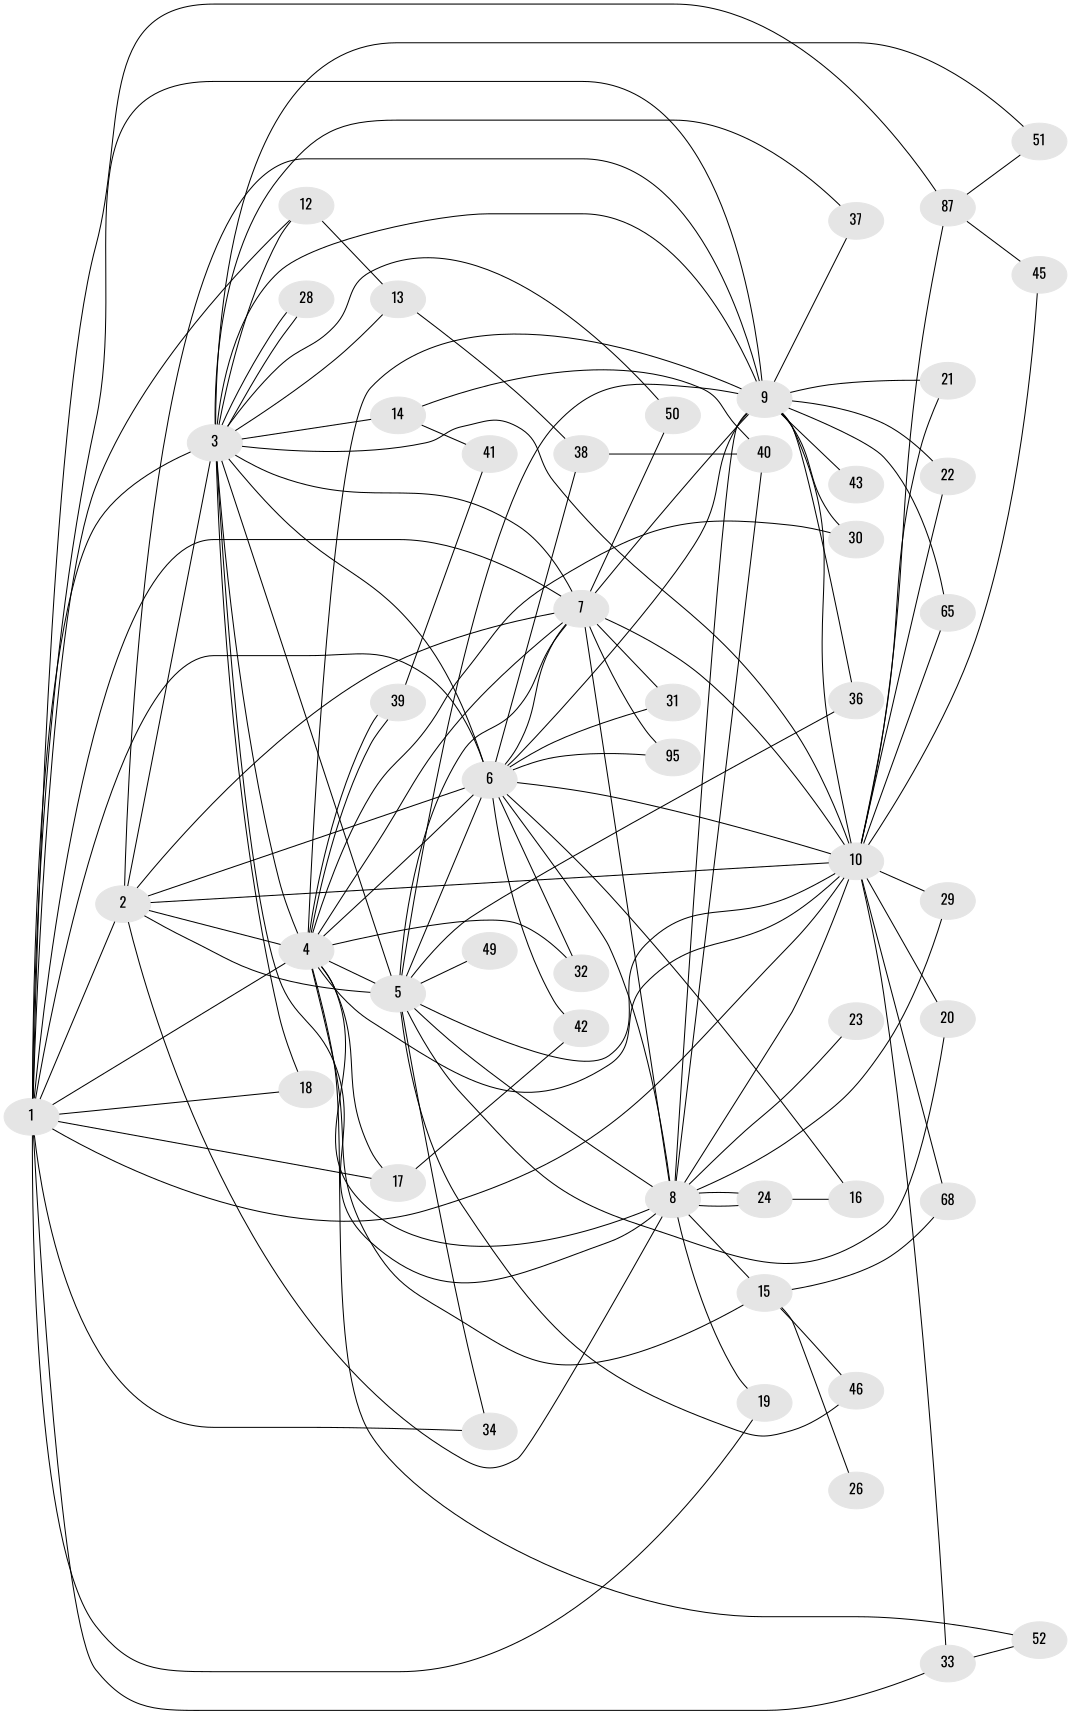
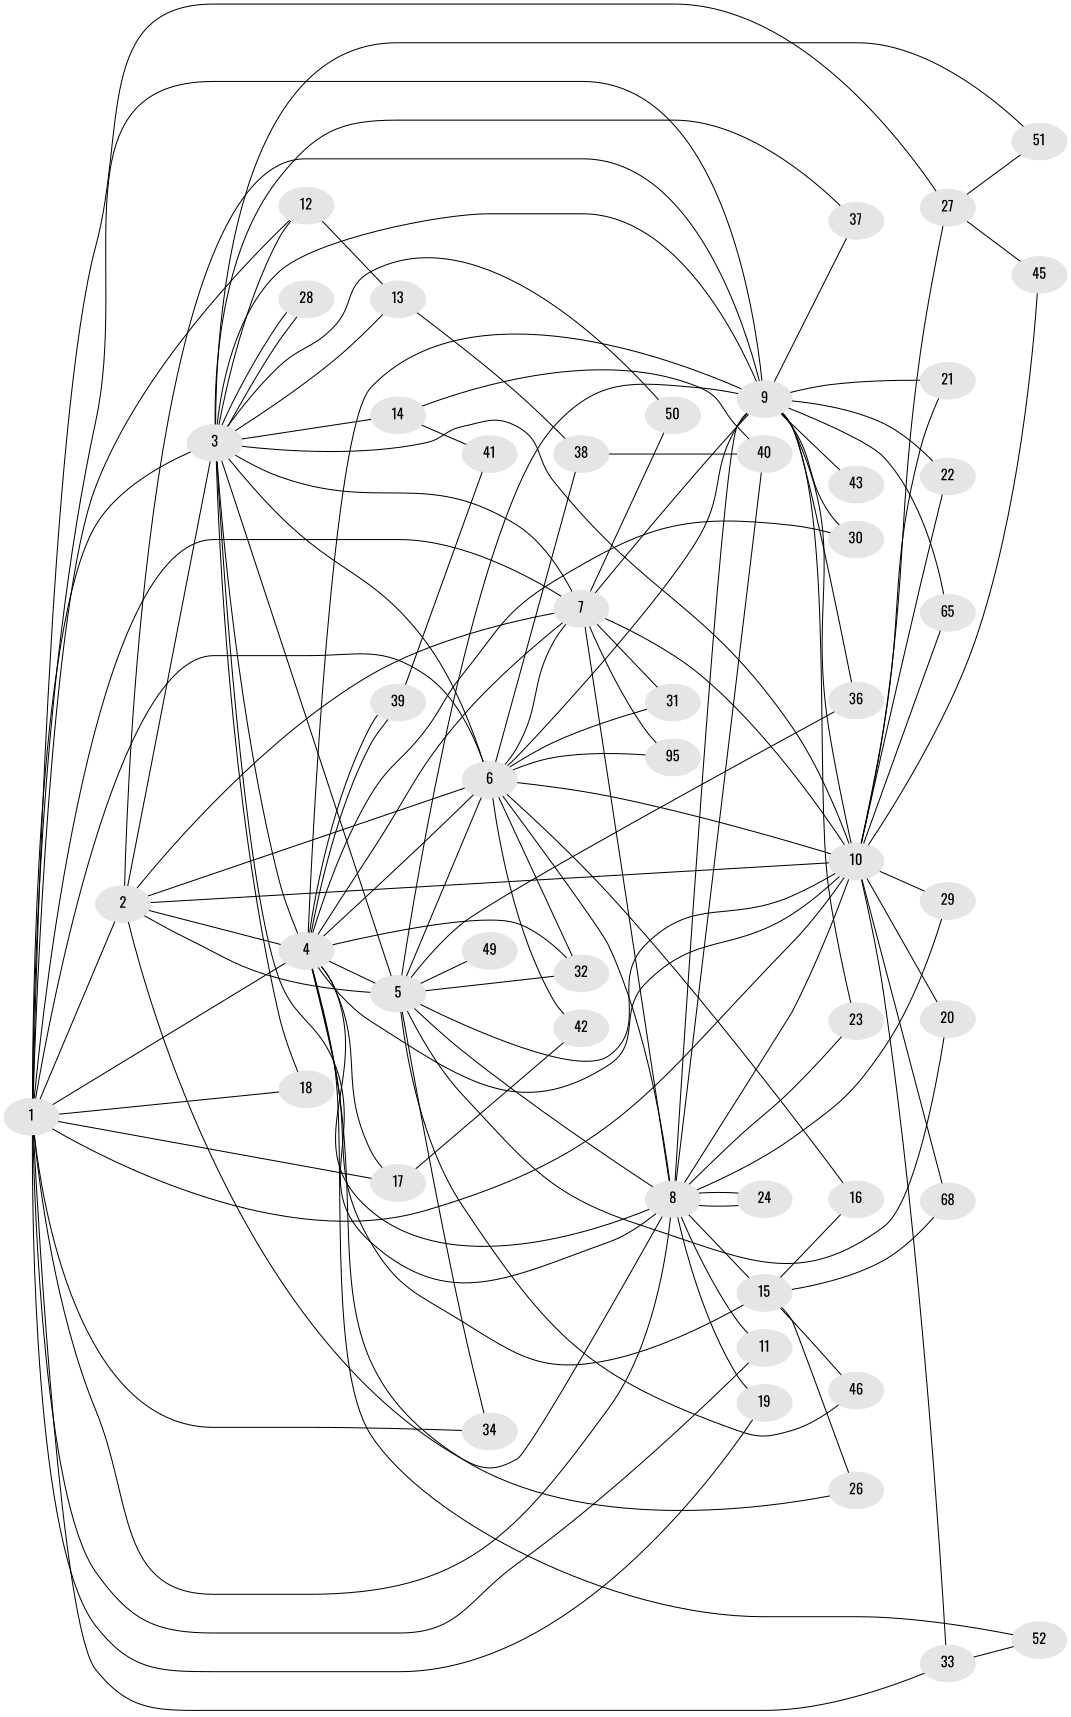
  graph {
    fontname=Oswald
    rankdir=LR
    node [color=gray90 fontname=Oswald style=filled]
    edge [fontname=Oswald]
    1
    2
    3
    4
    6
    7
    8
    9
    10
+   11
    12
    17
    18
    19
-   27 [label=87]
+   27
    33
    34
    5
    13
    14
    28
    37
    50
    51
    15
    26
    30
    32
    39
    52
    20
    36
    46
    49
    16
    n36 [label=95]
    31
    38
    42
    23
    24
    29
    40
    43
    21
    22
    n47 [label=65]
    45
    n49 [label=68]
    41
    1 -- 2
    1 -- 3
    1 -- 4
    1 -- 6
    1 -- 7
+   1 -- 8
    1 -- 9
    1 -- 10
+   1 -- 11
    1 -- 12
    1 -- 17
    1 -- 18
    1 -- 19
    1 -- 27
    1 -- 33
    1 -- 34
    2 -- 3
    2 -- 4
    2 -- 6
    2 -- 7
    2 -- 8
    2 -- 9
    2 -- 10
    2 -- 5
    3 -- 4
    3 -- 6
    3 -- 7
    3 -- 8
    3 -- 9
    3 -- 10
    3 -- 12
    3 -- 18
    3 -- 5
    3 -- 13
    3 -- 14
    3 -- 28
    3 -- 28
    3 -- 37
    3 -- 50
    3 -- 51
    4 -- 6
    4 -- 7
    4 -- 8
    4 -- 9
    4 -- 10
    4 -- 17
    4 -- 5
    4 -- 15
+   4 -- 26
    4 -- 30
    4 -- 32
    4 -- 39
    4 -- 39
    4 -- 52
    6 -- 7
    6 -- 8
    6 -- 9
    6 -- 10
    6 -- 32
    6 -- 16
    6 -- n36
    6 -- 31
    6 -- 38
    6 -- 42
    7 -- 8
    7 -- 9
    7 -- 10
    7 -- 50
    7 -- n36
    7 -- 31
    8 -- 9
    8 -- 10
+   8 -- 11
    8 -- 19
    8 -- 15
    8 -- 23
    8 -- 24
    8 -- 24
    8 -- 29
    8 -- 40
    9 -- 10
    9 -- 37
    9 -- 30
    9 -- 36
+   9 -- 23
    9 -- 43
    9 -- 21
    9 -- 22
    9 -- n47
    10 -- 27
    10 -- 33
    10 -- 20
    10 -- 29
    10 -- 21
    10 -- 22
    10 -- n47
    10 -- 45
    10 -- n49
    12 -- 13
    17 -- 42
    27 -- 51
    27 -- 45
    33 -- 52
    5 -- 6
-   5 -- 7
+   5 -- 32
    5 -- 8
    5 -- 9
    5 -- 10
    5 -- 34
    5 -- 20
    5 -- 36
    5 -- 46
    5 -- 49
    13 -- 38
    14 -- 40
    14 -- 41
    15 -- 26
    15 -- 46
-   24 -- 16
+   15 -- 16
    15 -- n49
    39 -- 41
    38 -- 40
  }
